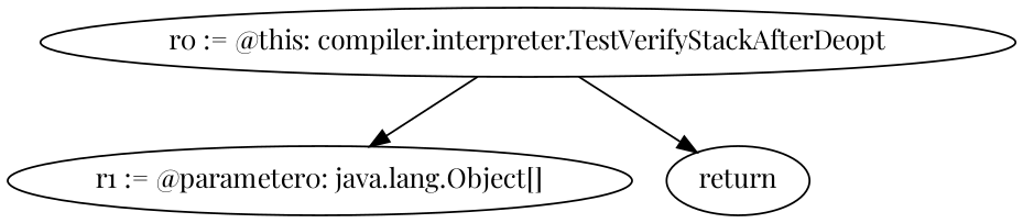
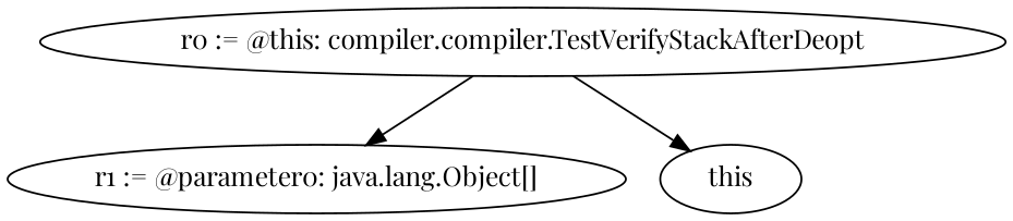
  digraph {
    fontname="Playfair Display"
    node [fontname="Playfair Display"]
    edge [fontname="Playfair Display"]
-   "r0 := @this: compiler.interpreter.TestVerifyStackAfterDeopt"
+   "r0 := @this: compiler.interpreter.TestVerifyStackAfterDeopt" [label="r0 := @this: compiler.compiler.TestVerifyStackAfterDeopt"]
    "r1 := @parameter0: java.lang.Object[]"
-   return
+   return [label=this]
    "r0 := @this: compiler.interpreter.TestVerifyStackAfterDeopt" -> "r1 := @parameter0: java.lang.Object[]"
    "r0 := @this: compiler.interpreter.TestVerifyStackAfterDeopt" -> return
  }
